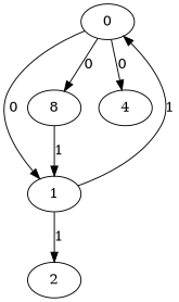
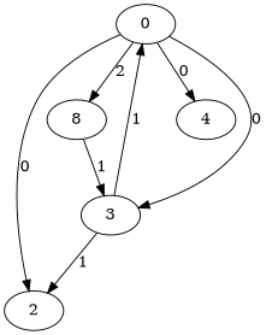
  digraph {
    0
-   1
+   1 [label=3]
    2
    n4 [label=8]
    4
    0 -> 1 [label=0]
-   0 -> n4 [label=0]
+   0 -> 2 [label=0]
+   0 -> n4 [label=2]
    0 -> 4 [label=0]
    1 -> 0 [label=1]
    1 -> 2 [label=1]
    n4 -> 1 [label=1]
  }
